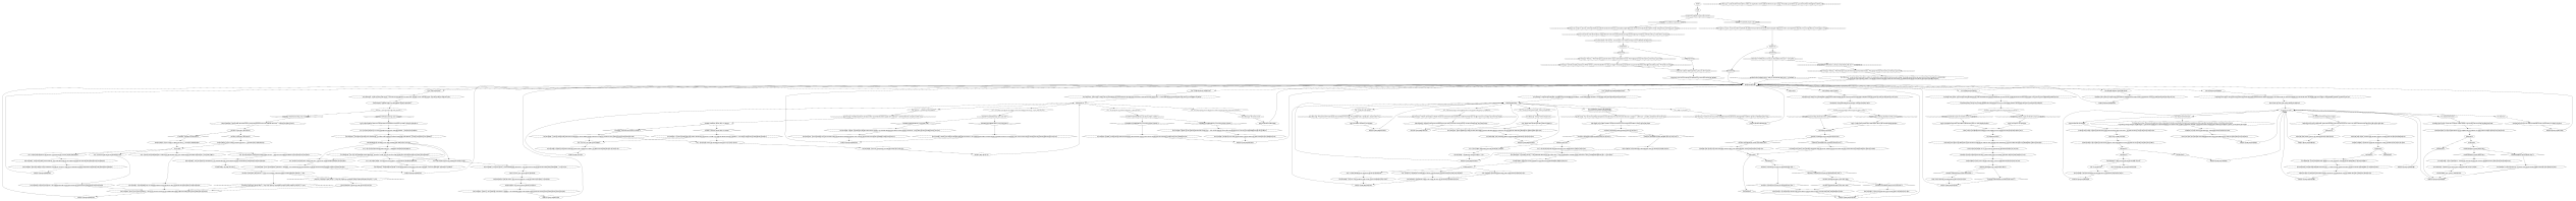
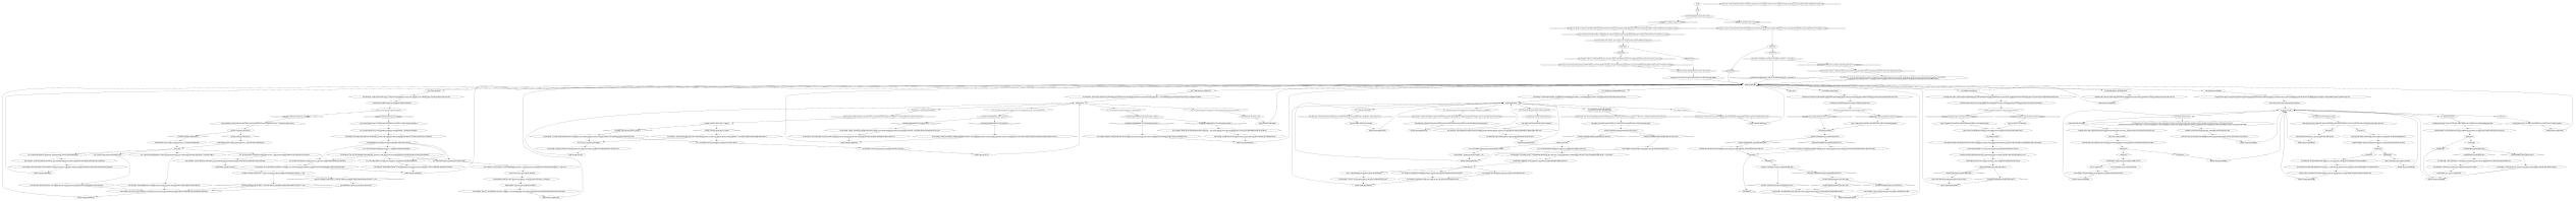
  digraph {
    fontname=Merriweather
    node [fontname=Merriweather]
    edge [fontname=Merriweather]
    n1 [label=START]
    n2 [label=input]
    n3 [label="Variable[\"boardwalk.corpse_hub_reached\"]"]
    n4 [label="Variable[\"boardwalk.corpse_hub_reached\"]" shape=diamond]
    n5 [label="!(Variable[\"boardwalk.corpse_hub_reached\"])" shape=diamond]
    n6 [label="Savoir Faire: Be very, very careful where you step here."]
    n7 [label="study surroundings"]
    n8 [label="You: Step back."]
    n9 [label="You: Step on the floorboards."]
    n10 [label="You: Examine the chewing gum wrapper."]
    n11 [label="You: Examine the bottle."]
    n12 [label="You: \"No, just this one at the back of his head.\""]
    n13 [label="Kim Kitsuragi: \"Seems like the head wound was fatal. It's exactly the shape of the bench...\""]
    n14 [label="Jump to: [study surroundings]"]
    n15 [label="CheckEquipped(\"yellow_plastic_bag\")"]
    n16 [label="CheckEquipped(\"yellow_plastic_bag\")" shape=diamond]
    n17 [label="!(CheckEquipped(\"yellow_plastic_bag\"))" shape=diamond]
    n18 [label="Kim Kitsuragi: \"Tare, all around us...\" He looks at two other bottles near the coin-operated viewer, then at your yellow plastic bag."]
    n19 [label="Kim Kitsuragi: \"Tare, all around us...\" He looks at two other bottles forgotten near the coin-operated viewer."]
    n20 [label="Kim Kitsuragi: \"I'd prefer if you didn't collect them this time. It's not... proper.\""]
    n21 [label="Jump to: [study surroundings]"]
    n22 [label="IsKimHere()"]
    n23 [label="IsKimHere()" shape=diamond]
    n24 [label="!(IsKimHere())" shape=diamond]
    n25 [label="Kim Kitsuragi: \"Hold on...\" The lieutenant squats next to the corpse and examines his face. Two bulging eyes stare back at him, void of any signs of life."]
    n26 [label="Authority: Another dead body. This is your job. Steel yourself."]
    n27 [label="Kim Kitsuragi: \"Lividity is faintly pronounced. Whoever this is, he's been dead for two days, no longer.\" He stands up and shivers as a gust of wind blows through his bomber jacket. \"We need to investigate.\""]
    n28 [label="Composure: Calm now. Carefully. Just another day, just another dead body. Breathe."]
    n29 [label="Kim Kitsuragi: \"Well, at least you're not married.\" The lieutenant points at the ring on the man's left hand, the flesh around it swollen and grey."]
    n30 [label="Inland Empire: Or what if you are...?"]
    n31 [label="Variable[\"TASK.get_a_drink_done\"] == true  and  Variable[\"boardwalk.corpse_inland_wonders_married\"] == true"]
    n32 [label="Variable[\"TASK.get_a_drink_done\"] == true  and  Variable[\"boardwalk.corpse_inland_wonders_married\"] == true" shape=diamond]
    n33 [label="!(Variable[\"TASK.get_a_drink_done\"] == true  and  Variable[\"boardwalk.corpse_inland_wonders_married\"] == true)" shape=diamond]
    n34 [label="Electrochemistry: Married to your drink, that's for sure."]
    n35 [label="Kim Kitsuragi: \"But let's try to not run ahead -- for now all we know is that he's an unidentified middle-aged man found dead on the Martinaise boardwalk.\""]
    n36 [label="Jump to: [drunk husband hub]"]
    n37 [label="Working Class Corpse: A dried chunk of blood covers the hair at the back of his head -- an open wound. It's sticky and cold to your touch."]
    n38 [label="Logic: This is what killed him."]
    n39 [label="Inland Empire: This is where he came out of himself. Drop by drop when he was unconscious. It took three, maybe four minutes."]
    n40 [label="You: \"It's hard to say.\""]
    n41 [label="Kim Kitsuragi: \"The next thing to do is call the station from my Kineema and hand over the case. Then we can return to the murder investigation and be done with it.\""]
    n42 [label="Jump to: [drunk husband hub]"]
    n43 [label="drunk husband hub"]
    n44 [label="Jump to: [drunk husband hub]"]
    n45 [label="You: \"What do you think happened here?\""]
    n46 [label="You: \"Who is this man?\""]
    n47 [label="You: [Leave.]"]
    n48 [label="You: Study the man's clothes."]
    n49 [label="You: Study the man himself."]
    n50 [label="You: \"What should we do with him?\""]
    n51 [label="You: Because should I do with the body?"]
    n52 [label="You: Study the surroundings."]
    n53 [label="Kim Kitsuragi: \"Yes, yes,\" the lieutenant seems impatient, \"but what *actual* facts do you have that connect him with this woman you met at the bookstand?\""]
    n54 [label="You: \"The library card! He was supposed to return a book.\""]
    n55 [label="You: \"The leather jacket.\" (Point at the man's clothes.) \"It matches her description perfectly.\""]
    n56 [label="You: \"Bottles, all around him.\" (Point at the tare.) \"She said he was drinking somewhere in Martinaise.\""]
    n57 [label="Kim Kitsuragi: \"I can't see a book...\" The lieutenant pats his pockets. \"So he took the book to the library, then came back and thought -- I'll have one.\""]
    n58 [label="Kim Kitsuragi: \"The bright blue lining?\" He nods, then points at the ring on the man's left hand: \"Well, he's definitely *someone's* husband.\""]
    n59 [label="Kim Kitsuragi: \"Well, he's definitely *someone's* husband.\" The lieutenant points at the golden ring on the man's left hand, the flesh around it swollen and pale."]
    n60 [label="Jump to: [study surroundings]"]
    n61 [label="You: \"Looks like just another old drunkard to me.\""]
    n62 [label="Kim Kitsuragi: \"And he was married.\" The lieutenant points at the ring on the man's left hand, the flesh around it swollen and grey."]
    n63 [label="Kim Kitsuragi: \"A *sequence killer*?\" The lieutenant narrows his eyes in the wind. \"There's nothing that connects those two bodies. This is a completely different case -- an accident.\""]
    n64 [label="Inland Empire: What if all of this is staged? He could have seen something that night in the yard..."]
    n65 [label="Untitled hub (03)"]
    n66 [label="Jump to: [study surroundings]"]
    n67 [label="Working Class Corpse: A man lies on the boardwalk, his limbs bent and neck turned at an unnatural angle. Right next to him is an empty bottle of spirits. In his cramped hand: a chewing gum wrapper."]
    n68 [label="Working Class Corpse: A man lies on the boardwalk, his limbs bent and neck turned at an unnatural angle. Right next to him is an empty bottle of spirits. In his cramped hand: a chewing gum wrapper."]
    n69 [label="IsKimHere()"]
    n70 [label="Physical Instrument: Half of his body has slipped between the cracked boardwalk, starting with the right leg. The fall has left him broken, contorted like a sad puppet."]
    n71 [label="Kim Kitsuragi: \"Alright. We've already examined the library card -- let's call the Jamrock Library from my Kineema, see if we can learn anything about this Billie Méjean.\""]
    n72 [label="Kim Kitsuragi: \"And while we're there we should also call the station, let them know that we're taking the case.\""]
    n73 [label="Kim Kitsuragi: \"Death by misadventure. He slipped and fell through the boardwalk. A truly unfortunate accident... If it wouldn't have been for that bench, he'd be alive.\""]
    n74 [label="what happened hub"]
    n75 [label="Logic: Or maybe it was just dark."]
    n76 [label="Savoir Faire: When damp these boards are really slippery, even a sober man could loose their balance here."]
    n77 [label="You: Examine his face."]
    n78 [label="You: \"Could it be related to the lynching?\"\n\"Could it be related to the lynching? Ruby?\""]
    n79 [label="Kim Kitsuragi: \"No, I don't see anything that points in that direction. For now let's treat this case as a simple -- albeit sad -- accident, unrelated to the murder case.\""]
    n80 [label="Half Light: Yes, but what if there's a killer on the loose? Two suspicious deaths in such a short time frame!"]
    n81 [label="Kim Kitsuragi: \"What about it? The deceased ate some kebab.\" He shrugs. \"It's probably from a nearby place, maybe in the Pox...\""]
    n82 [label="Logic: Sometimes a kebab is just a kebab."]
    n83 [label="Jump to: [what happened hub]"]
    n84 [label="Jump to: [what happened hub]"]
    n85 [label="You: \"Right.\" (Conclude.)"]
    n86 [label="You: \"Someone should be held responsible for this broken boardwalk. It's dangerous.\""]
    n87 [label="You: \"Do you think he was drunk?\" (Point at the bottle.)"]
    n88 [label="You: \"What about the kebab?\""]
    n89 [label="Jump to: [what happened hub]"]
    n90 [label="Kim Kitsuragi: \"Maybe, but we don't really have much time or resources to spare. The guys at Processing will take care of the rest.\""]
    n91 [label="Jump to: [what do we do]"]
    n92 [label="what do we do"]
    n93 [label="Kim Kitsuragi: \"A field autopsy isn't necessary if the cause of death doesn't appear to be criminal -- and this looks like a simple accident to me.\""]
    n94 [label="Variable[\"TASK.ask_about_ruby_in_village\"]"]
    n95 [label="Variable[\"TASK.ask_about_ruby_in_village\"]" shape=diamond]
    n96 [label="!(Variable[\"TASK.ask_about_ruby_in_village\"])" shape=diamond]
    n97 [label="Variable[\"boardwalk.library_card_main_hub\"]"]
    n98 [label="Variable[\"boardwalk.library_card_main_hub\"]" shape=diamond]
    n99 [label="!(Variable[\"boardwalk.library_card_main_hub\"])" shape=diamond]
    n100 [label="Kim Kitsuragi: \"We should take another look at the library card you found on him,\" the lieutenant says, straightening his back."]
    n101 [label="Kim Kitsuragi: \"Good, we should take a look at that library card after this is done.\""]
    n102 [label="Jump to: [drunk husband hub]"]
    n103 [label="Logic: A cool leather jacket with a bolt of blue? Oh no, this sounds terribly familiar..."]
    n104 [label="You: Search his pockets."]
    n105 [label="Variable[\"boardwalk.wch_found_the_library_card\"]"]
    n106 [label="Inland Empire: This is an omen, a sign from above -- that you need to stop drinking."]
    n107 [label="no wcw hub"]
    n108 [label="You: \"What we're witnessing here is a demise of a great party beast. That leather jacket, an empty vodka bottle...\" (Kiss your fingers.)"]
    n109 [label="You: \"I think labelling him as an alcoholic is a bit premature. We don't know anything yet.\""]
    n110 [label="You: \"He looks like me. I could have ended up just like him -- dead on some empty boardwalk with a bottle next to my corpse.\""]
    n111 [label="You: \"What if he *witnessed* something? All of this could be staged. We don't know the exact cause of death.\""]
    n112 [label="You: \"I'm just saying that we should be open to all possibilities.\""]
    n113 [label="You: \"Someone could have pushed him from behind with an intention to kill.\""]
    n114 [label="Working Class Corpse: They screech under your feet, ominously. It's hard to say whether the dead man's weight was what caused the boardwalk to break... It definitely looks fragile.\nThe boards screech under the weight of the T-500 ceramic sabatons. It's a good thing they're so light, cause it's hard to determine whether it was the dead man's weight that caused the boardwalk to break... It definitely looks fragile."]
    n115 [label="Perception: You see waves churning below... Something cracks beneath your feet."]
    n116 [label="Visual Calculus: He could have easily disappeared into the sea through that hole. And you would have never found him."]
    n117 [label="Electrochemistry: It's mid-market spirits. With a slight touch of menthol. The man meant to enjoy himself, have a good time."]
    n118 [label="IsKimHere()"]
    n119 [label="IsKimHere()" shape=diamond]
    n120 [label="!(IsKimHere())" shape=diamond]
    n121 [label="You: \"You're right, I don't see anything criminal here. Let's leave it at that.\""]
    n122 [label="Kim Kitsuragi: \"Good call. The guys at Processing can take care of the rest.\""]
    n123 [label="Jump to: [what do we do]"]
    n124 [label="Working Class Corpse: The blackness of death. Stench. You think you see white chewing gum too."]
    n125 [label="Perception (Sight): Confirmed. Nearly the whole pack is there, solidified on his lower rear teeth."]
    n126 [label="IsKimHere()"]
    n127 [label="IsKimHere()"]
    n128 [label="IsKimHere()" shape=diamond]
    n129 [label="!(IsKimHere())" shape=diamond]
    n130 [label="Kim Kitsuragi: \"I don't see any other major wounds. Do you?\""]
    n131 [label="Kim Kitsuragi: \"Oh yes,\" the lieutenant nods."]
    n132 [label="You: \"What about alcohol poisoning and liver failure?\""]
    n133 [label="Kim Kitsuragi: \"Some symptoms of acute alcohol poisoning could have definitely played a role here: severe confusion, respiratory depression, unpredictable behaviour...\""]
    n134 [label="Kim Kitsuragi: \"Looks like one of the locals -- he'd have to know this spot to come here. You don't *just* walk over here.\" He looks south, the way you came."]
    n135 [label="Kim Kitsuragi: \"But that's just a lazy assumption. What do you think?\""]
    n136 [label="Kim Kitsuragi: \"The wedding ring.\" The lieutenant points at the ring on the man's left hand, the flesh around it swollen and grey."]
    n137 [label="You: \"You're right, connecting it with the lynching is a stretch.\""]
    n138 [label="Kim Kitsuragi: \"Without any further evidence -- yes.\""]
    n139 [label="Working Class Corpse: The entire boardwalk creaks in the wind as you take a step back."]
    n140 [label="Jump to: [drunk husband hub]"]
    n141 [label="Working Class Corpse: Careful. The wind blows hard, from the east."]
    n142 [label="Jump to: [study surroundings]"]
    n143 [label="Logic: I'll have *one* drink before I get home."]
    n144 [label="Inland Empire: The view from the lookout is beautiful..."]
    n145 [label="Kim Kitsuragi: \"Damn it... He's definitely *someone's* husband.\" The lieutenant points at the golden ring on the man's left hand, the flesh around it swollen and pale."]
    n146 [label="Jump to: [drunk husband hub]"]
    n147 [label="Kim Kitsuragi: \"I'd say we should just write down 'head trauma' and leave it at that. Let's keep this detour as short as possible -- the sooner we get back to finding Ruby the better.\""]
    n148 [label="Kim Kitsuragi: \"I'd say we should just write down 'head trauma' in the autopsy report and leave it at that. It would save us at least two hours of unnecessary work.\""]
    n149 [label="You: \"Yes, but... isn't that kind of sloppy?\""]
    n150 [label="Kim Kitsuragi: \"The woman you met at the bookstand?\" He looks at the bundle of flesh and rags lying on the ground. \"Why do you think it's her husband?\""]
    n151 [label="Conceptualization: Because it's the most working class death you've ever seen."]
    n152 [label="You: \"This is the most working class way to go -- completely alienated and forgotten.\""]
    n153 [label="Jump to: [drunk husband hub]"]
    n154 [label="Jump to: [study surroundings]"]
    n155 [label="You: \"Let's leave this case for the station, I don't want to spend time on it.\" (Don't take the case.)"]
    n156 [label="Variable[\"boardwalk.library_card_main_hub\"]"]
    n157 [label="Variable[\"boardwalk.library_card_main_hub\"]" shape=diamond]
    n158 [label="!(Variable[\"boardwalk.library_card_main_hub\"])" shape=diamond]
    n159 [label="Kim Kitsuragi: \"Alright. The station is going to want details, however. Let's examine that library card you found on the man's body, see if it has any clues. Then we can call the station from my Kineema and hand over the case.\""]
    n160 [label="Kim Kitsuragi: \"It's possible, but let's take it step-by-step. We still haven't identified the man.\""]
    n161 [label="Jump to: [what happened hub]"]
    n162 [label="You: Examine the man's head."]
    n163 [label="IsKimHere()" shape=diamond]
    n164 [label="!(IsKimHere())" shape=diamond]
    n165 [label="Kim Kitsuragi: \"Looks like he's been dead for a while. I'm surprised no one found him before you came along.\" He stands up and shivers as a gust of wind blows through his bomber jacket.\n\"Looks like he's been dead for a while. I'm surprised no one found him before you came along.\" He stands up and shivers as a gust of wind blows through his jacket."]
    n166 [label="Esprit de Corps: In a ditch off a road below the 8/81, he thinks. A young father. Then he shakes his head, to make the memory stop."]
    n167 [label="Jump to: [drunk husband hub]"]
    n168 [label="Kim Kitsuragi: \"But you're right, let's not run ahead. For now all we know is that he's an unidentified middle-aged man found dead on the Martinaise boardwalk.\""]
    n169 [label="Jump to: [drunk husband hub]"]
    n170 [label="Perception (Smell): The smell is... not as bad as a two-week-old corpse, but it's definitely heading there."]
    n171 [label="Kim Kitsuragi: \"Alright. The station is going to want details, however. We already examined the library card we found on the body -- good, that should be enough for the first lead.\""]
    n172 [label="IsTaskActive(\"TASK.return_to_body_on_boardwalk_with_kim\")--[[ Variable[ ]]"]
    n173 [label="IsTaskActive(\"TASK.return_to_body_on_boardwalk_with_kim\")--[[ Variable[ ]]" shape=diamond]
    n174 [label="!(IsTaskActive(\"TASK.return_to_body_on_boardwalk_with_kim\")--[[ Variable[ ]])" shape=diamond]
    n175 [label="Kim Kitsuragi: \"Hold on...\" The lieutenant leans over the corpse and examines his face. Two glassy eyes stare back at him, void of any signs of life."]
    n176 [label="Kim Kitsuragi: \"Looks like he's been dead for a while. I'm surprised no one found him before you came along.\" He stands up and shivers as a gust of wind blows through his bomber jacket."]
    n177 [label="Variable[\"boardwalk.wch_inland_head_home\"]"]
    n178 [label="Variable[\"boardwalk.wch_inland_head_home\"]" shape=diamond]
    n179 [label="!(Variable[\"boardwalk.wch_inland_head_home\"])" shape=diamond]
    n180 [label="Logic: That's what the chewing gum seems to point to as well."]
    n181 [label="Jump to: [drunk husband hub]"]
    n182 [label="Working Class Corpse: The man has fallen through a crack in the boardwalk and hit his head against the metal bench. Coagulated blood covers his black hair. One of his feet is still dangling through the hole."]
    n183 [label="Electrochemistry: You have to be quite inebriated to fall that bad. Well over a litre of pure ethanol. Three bottles of wine or one and a half of spirits?"]
    n184 [label="Variable[\"boardwalk.corpse_electrochem_had_to_be_drunk\"]"]
    n185 [label="Variable[\"TASK.find_working_class_husband\"]"]
    n186 [label="Jump to: [what happened hub]"]
    n187 [label="Kim Kitsuragi: \"Yes, but... I just wanted to make it clear it's not a sequence killer, okay?\""]
    n188 [label="Working Class Corpse: There's some dried blood on the metal bench, right where the corpse's head rests. The floorboards are rotten and slippery wet around the hole. An empty bottle lies nearby. A chewing gum wrapper is clutched in his fist."]
    n189 [label="Electrochemistry: Just one drink. I have my cool jacket on. I took the book to the library. I've earned it."]
    n190 [label="Inland Empire: True. It feels... disrespectful."]
    n191 [label="Variable[\"boardwalk.corpse_electrochem_had_to_be_drunk\"]" shape=diamond]
    n192 [label="!(Variable[\"boardwalk.corpse_electrochem_had_to_be_drunk\"])" shape=diamond]
    n193 [label="Logic: A bad fall. It might have been dark outside? This place is a mine field in the dark."]
    n194 [label="Variable[\"boardwalk.corpse_halflight_killer_on_the_loose\"]"]
    n195 [label="Kim Kitsuragi: \"They'll seal this place off after the news reaches the Coalition officials. I doubt that they have enough resources to actually repair the boardwalk.\""]
    n196 [label="Kim Kitsuragi: \"Not that sealing it off would keep anyone away. All it does is keep the city council's hands clean.\" He smiles sourly."]
    n197 [label="Kim Kitsuragi: \"It does seem to be a pretty straightforward misadventure, although there's still the question of identifying the body...\""]
    n198 [label="Jump to: [drunk husband hub]"]
    n199 [label="Working Class Corpse: 'Rubowski' spearmint chewing gum. Green leaves on the cover. The man's mouth is half-agape from the terror of the fall..."]
    n200 [label="Working Class Corpse: A 0.75 litre 'Touloula' vodka with its cap missing. There's hardly anything left inside."]
    n201 [label="Kim Kitsuragi: \"Alright. We should first examine that library card you found. Then we can call the station from my Kineema, let them know we're taking the case.\""]
    n202 [label="Variable[\"boardwalk.wch_found_the_library_card\"]" shape=diamond]
    n203 [label="!(Variable[\"boardwalk.wch_found_the_library_card\"])" shape=diamond]
    n204 [label="Working Class Corpse: Only some sunflower seeds remain in his soaked pockets. You already took the library card."]
    n205 [label="Working Class Corpse: You find some sunflower seeds and a rain-soaked library card, folded into two. His jacket feels sodden and heavy under your hand."]
    n206 [label="IsKimHere()"]
    n207 [label="Working Class Corpse: First you need to talk with the lieutenant, then report back to the station. This is too complicated to handle on your own."]
    n208 [label="Jump to: [drunk husband hub]"]
    n209 [label="You: \"I still need some time to decide how I want to solve this case.\" (Return to this later.)"]
    n210 [label="You: \"Hold on -- what about field autopsy?\""]
    n211 [label="You: \"We found him. We should finish this.\" (Take the case.)"]
    n212 [label="Kim Kitsuragi: \"No need to rush.\""]
    n213 [label="Variable[\"boardwalk.library_card_know_phone_number\"]"]
    n214 [label="Variable[\"TASK.find_working_class_husband\"]" shape=diamond]
    n215 [label="!(Variable[\"TASK.find_working_class_husband\"])" shape=diamond]
    n216 [label="Logic: A dead working class man with a bottle in his hand? Don't deceive yourself, you know who this is."]
    n217 [label="Electrochemistry: At least this man knew how to party! Imagine the same scene without the bottle -- now that would be just sad."]
    n218 [label="You: \"We know who this is. It's the working class woman's missing husband -- dead on the boardwalk.\""]
    n219 [label="Variable[\"TASK.get_a_drink_done\"]"]
    n220 [label="You: \"We should consider the possibility that we're dealing with a sequence killer here.\""]
    n221 [label="Kim Kitsuragi: \"But I think that death arrived through head trauma, not liver failure.\""]
+   n222 [label="You: Look in."]
    n223 [label="IsKimHere()" shape=diamond]
    n224 [label="!(IsKimHere())" shape=diamond]
    n225 [label="Working Class Corpse: He's wearing mud-caked boots, beige trousers and an old brown leather jacket with a bright blue lining. There are traces of kebab sauce on his chest."]
    n226 [label="Kim Kitsuragi: \"From where I stand I can see two options. We either take the case and follow the leads to identify the body on our own -- or we report back to the station and leave this for our colleagues to handle.\""]
    n227 [label="Composure: The leather jacket suits him well. It must be custom-made."]
    n228 [label="Variable[\"plaza.working_husband_leather_jacket_known\"]"]
    n229 [label="Jump to: [study surroundings]"]
    n230 [label="Variable[\"plaza.working_husband_leather_jacket_known\"]" shape=diamond]
    n231 [label="!(Variable[\"plaza.working_husband_leather_jacket_known\"])" shape=diamond]
    n232 [label="Inland Empire: This is an omen, a sign from above -- don't start drinking again."]
    n233 [label="Variable[\"boardwalk.library_card_know_phone_number\"]" shape=diamond]
    n234 [label="!(Variable[\"boardwalk.library_card_know_phone_number\"])" shape=diamond]
    n235 [label="IsKimHere()" shape=diamond]
    n236 [label="!(IsKimHere())" shape=diamond]
    n237 [label="Visual Calculus: Height: 170-175 cm, curly hair, stout build. Age: approximately 50-60 years."]
    n238 [label="Empathy: He was confused when he died. Confused and alone, most likely. Overcome with the awful surprise of it all."]
    n239 [label="Inland Empire: He was *just* about to head home. The first step back home proved to be his last."]
    n240 [label="You: Back off."]
    n241 [label="Variable[\"TASK.return_to_body_on_boardwalk_with_kim\"]"]
    n242 [label="Variable[\"TASK.return_to_body_on_boardwalk_with_kim\"]" shape=diamond]
    n243 [label="!(Variable[\"TASK.return_to_body_on_boardwalk_with_kim\"])" shape=diamond]
    n244 [label="Working Class Corpse: His expression is dull like the sea behind him, drops of water shining on his moustache. His eyes, empty and wide, look frightening in their frozen gaze."]
    n245 [label="Variable[\"boardwalk.corpse_halflight_killer_on_the_loose\"]" shape=diamond]
    n246 [label="!(Variable[\"boardwalk.corpse_halflight_killer_on_the_loose\"])" shape=diamond]
    n247 [label="Kim Kitsuragi: \"We do know that he was married.\" The lieutenant points at the ring on the man's left hand, the flesh around it swollen and grey."]
    n248 [label="sequence killer hub"]
    n249 [label="Kim Kitsuragi: The lieutenant shudders from the cold. \"I've seen it before: almost the same scenario. Even the chewing gum. It's always the same...\""]
    n250 [label="Kim Kitsuragi: \"He ate the whole pack, right? It's to cover the smell of alcohol before going home. The worst thing is...\""]
    n251 [label="Logic: Agreed. If this somehow converges later, why not. But keep it simple for now."]
    n252 [label="Variable[\"TASK.get_a_drink_done\"]" shape=diamond]
    n253 [label="!(Variable[\"TASK.get_a_drink_done\"])" shape=diamond]
+   n254 [label="Logic: To hide the stench of alcohol no doubt."]
    n1 -> n2
    n2 -> n3
    n3 -> n4
    n3 -> n5
    n4 -> n67
    n5 -> n68
    n6 -> n7
    n7 -> n8
    n7 -> n9
    n7 -> n10
    n7 -> n11
    n8 -> n139
    n9 -> n114
    n9 -> n162
    n10 -> n199
    n11 -> n200
    n12 -> n13
    n13 -> n14
    n14 -> n7
    n15 -> n16
    n15 -> n17
    n16 -> n18
    n17 -> n19
    n18 -> n20
    n19 -> n21
    n20 -> n190
    n21 -> n7
    n22 -> n23
    n22 -> n24
    n23 -> n25
    n24 -> n26
    n25 -> n27
    n26 -> n28
    n27 -> n26
    n28 -> n43
    n29 -> n30
    n30 -> n31
    n31 -> n32
    n31 -> n33
    n32 -> n34
    n33 -> n35
    n34 -> n35
    n35 -> n36
    n36 -> n43
    n37 -> n38
    n38 -> n39
    n39 -> n127
    n40 -> n13
    n41 -> n42
    n42 -> n43
    n43 -> n45
    n43 -> n46
    n43 -> n47
    n43 -> n48
    n43 -> n49
    n43 -> n50
    n43 -> n51
    n43 -> n52
    n44 -> n43
    n45 -> n73
    n46 -> n134
    n48 -> n225
    n49 -> n182
    n50 -> n226
    n51 -> n207
    n52 -> n188
    n53 -> n54
    n53 -> n55
    n53 -> n56
    n54 -> n57
    n55 -> n58
    n56 -> n59
    n57 -> n143
    n58 -> n153
    n59 -> n153
    n60 -> n7
    n61 -> n62
    n62 -> n35
    n63 -> n64
    n64 -> n65
    n65 -> n111
    n65 -> n112
    n65 -> n113
    n66 -> n7
    n67 -> n69
    n68 -> n70
    n69 -> n163
    n69 -> n164
    n70 -> n170
    n71 -> n72
    n72 -> n44
    n73 -> n74
    n74 -> n78
    n74 -> n85
    n74 -> n86
    n74 -> n87
    n74 -> n88
    n75 -> n76
    n76 -> n77
    n77 -> n244
    n78 -> n79
    n79 -> n80
    n80 -> n194
    n81 -> n82
    n82 -> n83
    n83 -> n74
    n84 -> n74
    n85 -> n197
    n86 -> n195
    n87 -> n131
    n88 -> n81
    n89 -> n74
    n90 -> n91
    n91 -> n92
    n92 -> n155
    n92 -> n209
    n92 -> n210
    n92 -> n211
    n93 -> n94
    n94 -> n95
    n94 -> n96
    n95 -> n147
    n96 -> n148
    n97 -> n98
    n97 -> n99
    n98 -> n100
    n99 -> n101
    n100 -> n102
    n101 -> n102
    n102 -> n43
    n103 -> n104
    n104 -> n105
    n105 -> n202
    n105 -> n203
    n106 -> n107
    n107 -> n61
    n107 -> n108
    n107 -> n109
    n107 -> n110
    n108 -> n136
    n109 -> n247
    n110 -> n29
    n111 -> n160
    n112 -> n187
    n113 -> n160
    n114 -> n115
    n115 -> n116
    n116 -> n229
    n117 -> n118
    n118 -> n119
    n118 -> n120
    n119 -> n15
    n120 -> n21
    n121 -> n122
    n122 -> n123
    n123 -> n92
    n124 -> n125
    n125 -> n126
    n126 -> n223
    n126 -> n224
    n127 -> n128
    n127 -> n129
    n128 -> n130
    n129 -> n66
    n130 -> n12
    n130 -> n40
    n131 -> n132
    n132 -> n133
    n133 -> n221
    n134 -> n135
    n135 -> n185
    n136 -> n35
    n137 -> n138
    n138 -> n89
    n139 -> n140
    n140 -> n43
    n141 -> n142
    n142 -> n7
    n143 -> n189
    n144 -> n145
    n145 -> n146
    n146 -> n43
    n147 -> n121
    n147 -> n149
    n148 -> n121
    n148 -> n149
    n149 -> n90
    n150 -> n151
    n151 -> n54
    n151 -> n55
    n151 -> n56
    n151 -> n152
    n152 -> n53
    n153 -> n43
    n154 -> n7
    n155 -> n156
    n156 -> n157
    n156 -> n158
    n157 -> n171
    n158 -> n159
    n159 -> n42
    n160 -> n161
    n161 -> n74
    n162 -> n37
    n163 -> n172
    n164 -> n43
    n165 -> n43
    n166 -> n60
    n167 -> n43
    n168 -> n169
    n169 -> n43
    n170 -> n22
    n171 -> n41
    n172 -> n173
    n172 -> n174
    n173 -> n175
    n174 -> n43
    n175 -> n165
    n177 -> n178
    n177 -> n179
    n178 -> n180
    n179 -> n181
    n180 -> n181
    n181 -> n43
    n182 -> n183
    n183 -> n184
    n184 -> n191
    n184 -> n192
    n185 -> n214
    n185 -> n215
    n186 -> n74
    n187 -> n161
    n188 -> n6
    n189 -> n144
    n190 -> n21
    n191 -> n75
    n192 -> n193
    n193 -> n76
    n194 -> n245
    n194 -> n246
    n195 -> n196
    n196 -> n186
    n197 -> n198
    n198 -> n43
+   n199 -> n222
    n199 -> n240
    n200 -> n117
    n201 -> n44
    n202 -> n204
    n203 -> n205
    n204 -> n206
    n205 -> n206
    n206 -> n235
    n206 -> n236
    n207 -> n208
    n208 -> n43
    n209 -> n212
    n210 -> n93
    n211 -> n213
    n212 -> n167
    n213 -> n233
    n213 -> n234
    n214 -> n216
    n215 -> n217
    n216 -> n218
    n217 -> n219
    n218 -> n150
    n219 -> n252
    n219 -> n253
    n220 -> n63
    n221 -> n84
+   n222 -> n124
    n223 -> n250
+   n224 -> n254
    n225 -> n227
    n226 -> n92
    n227 -> n228
    n228 -> n230
    n228 -> n231
    n229 -> n7
    n230 -> n103
    n231 -> n104
    n232 -> n107
    n233 -> n71
    n234 -> n201
    n235 -> n241
    n236 -> n102
    n237 -> n238
    n238 -> n239
    n239 -> n177
    n240 -> n141
    n241 -> n242
    n241 -> n243
    n242 -> n100
    n243 -> n97
    n244 -> n237
    n245 -> n248
    n246 -> n251
    n247 -> n168
    n248 -> n137
    n248 -> n220
    n249 -> n166
    n250 -> n249
    n251 -> n89
    n252 -> n106
    n253 -> n232
+   n254 -> n154
  }
